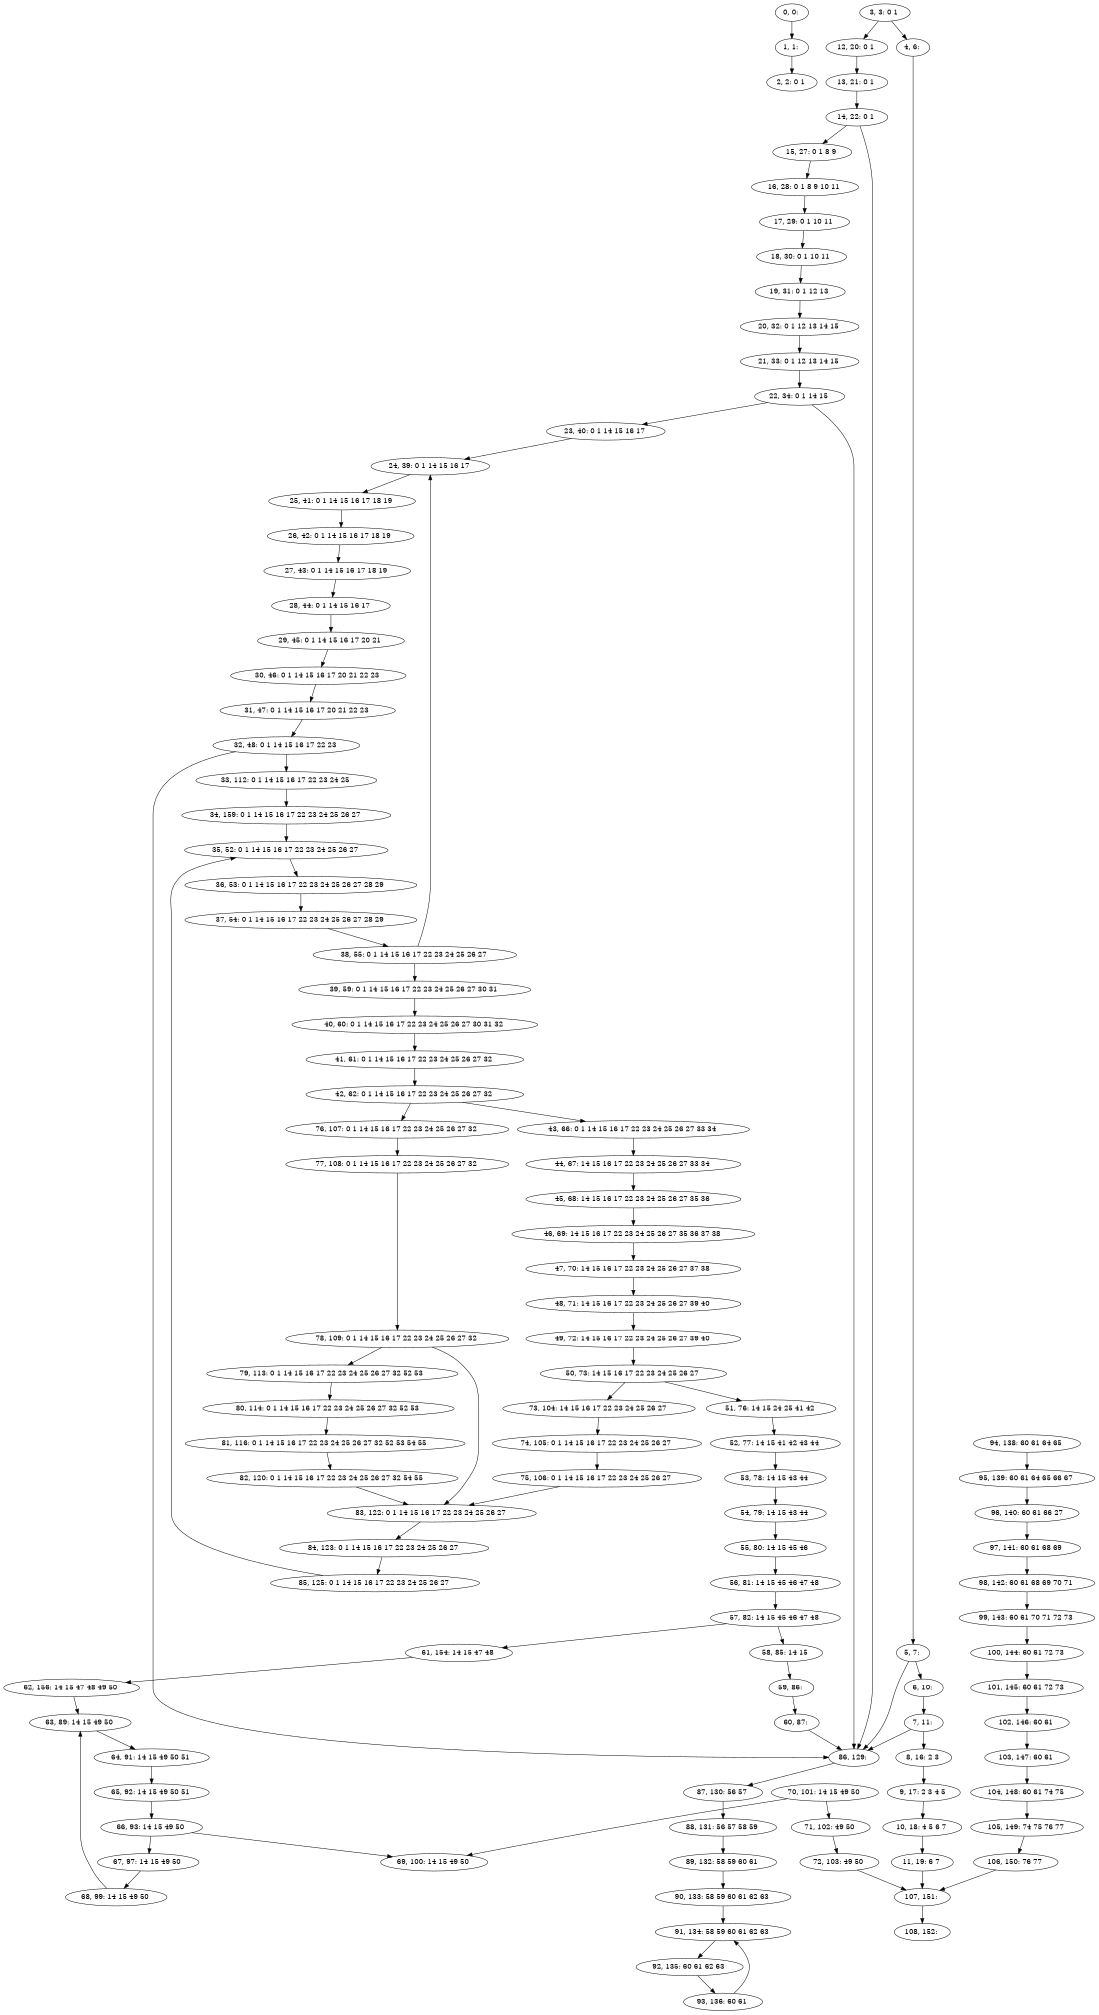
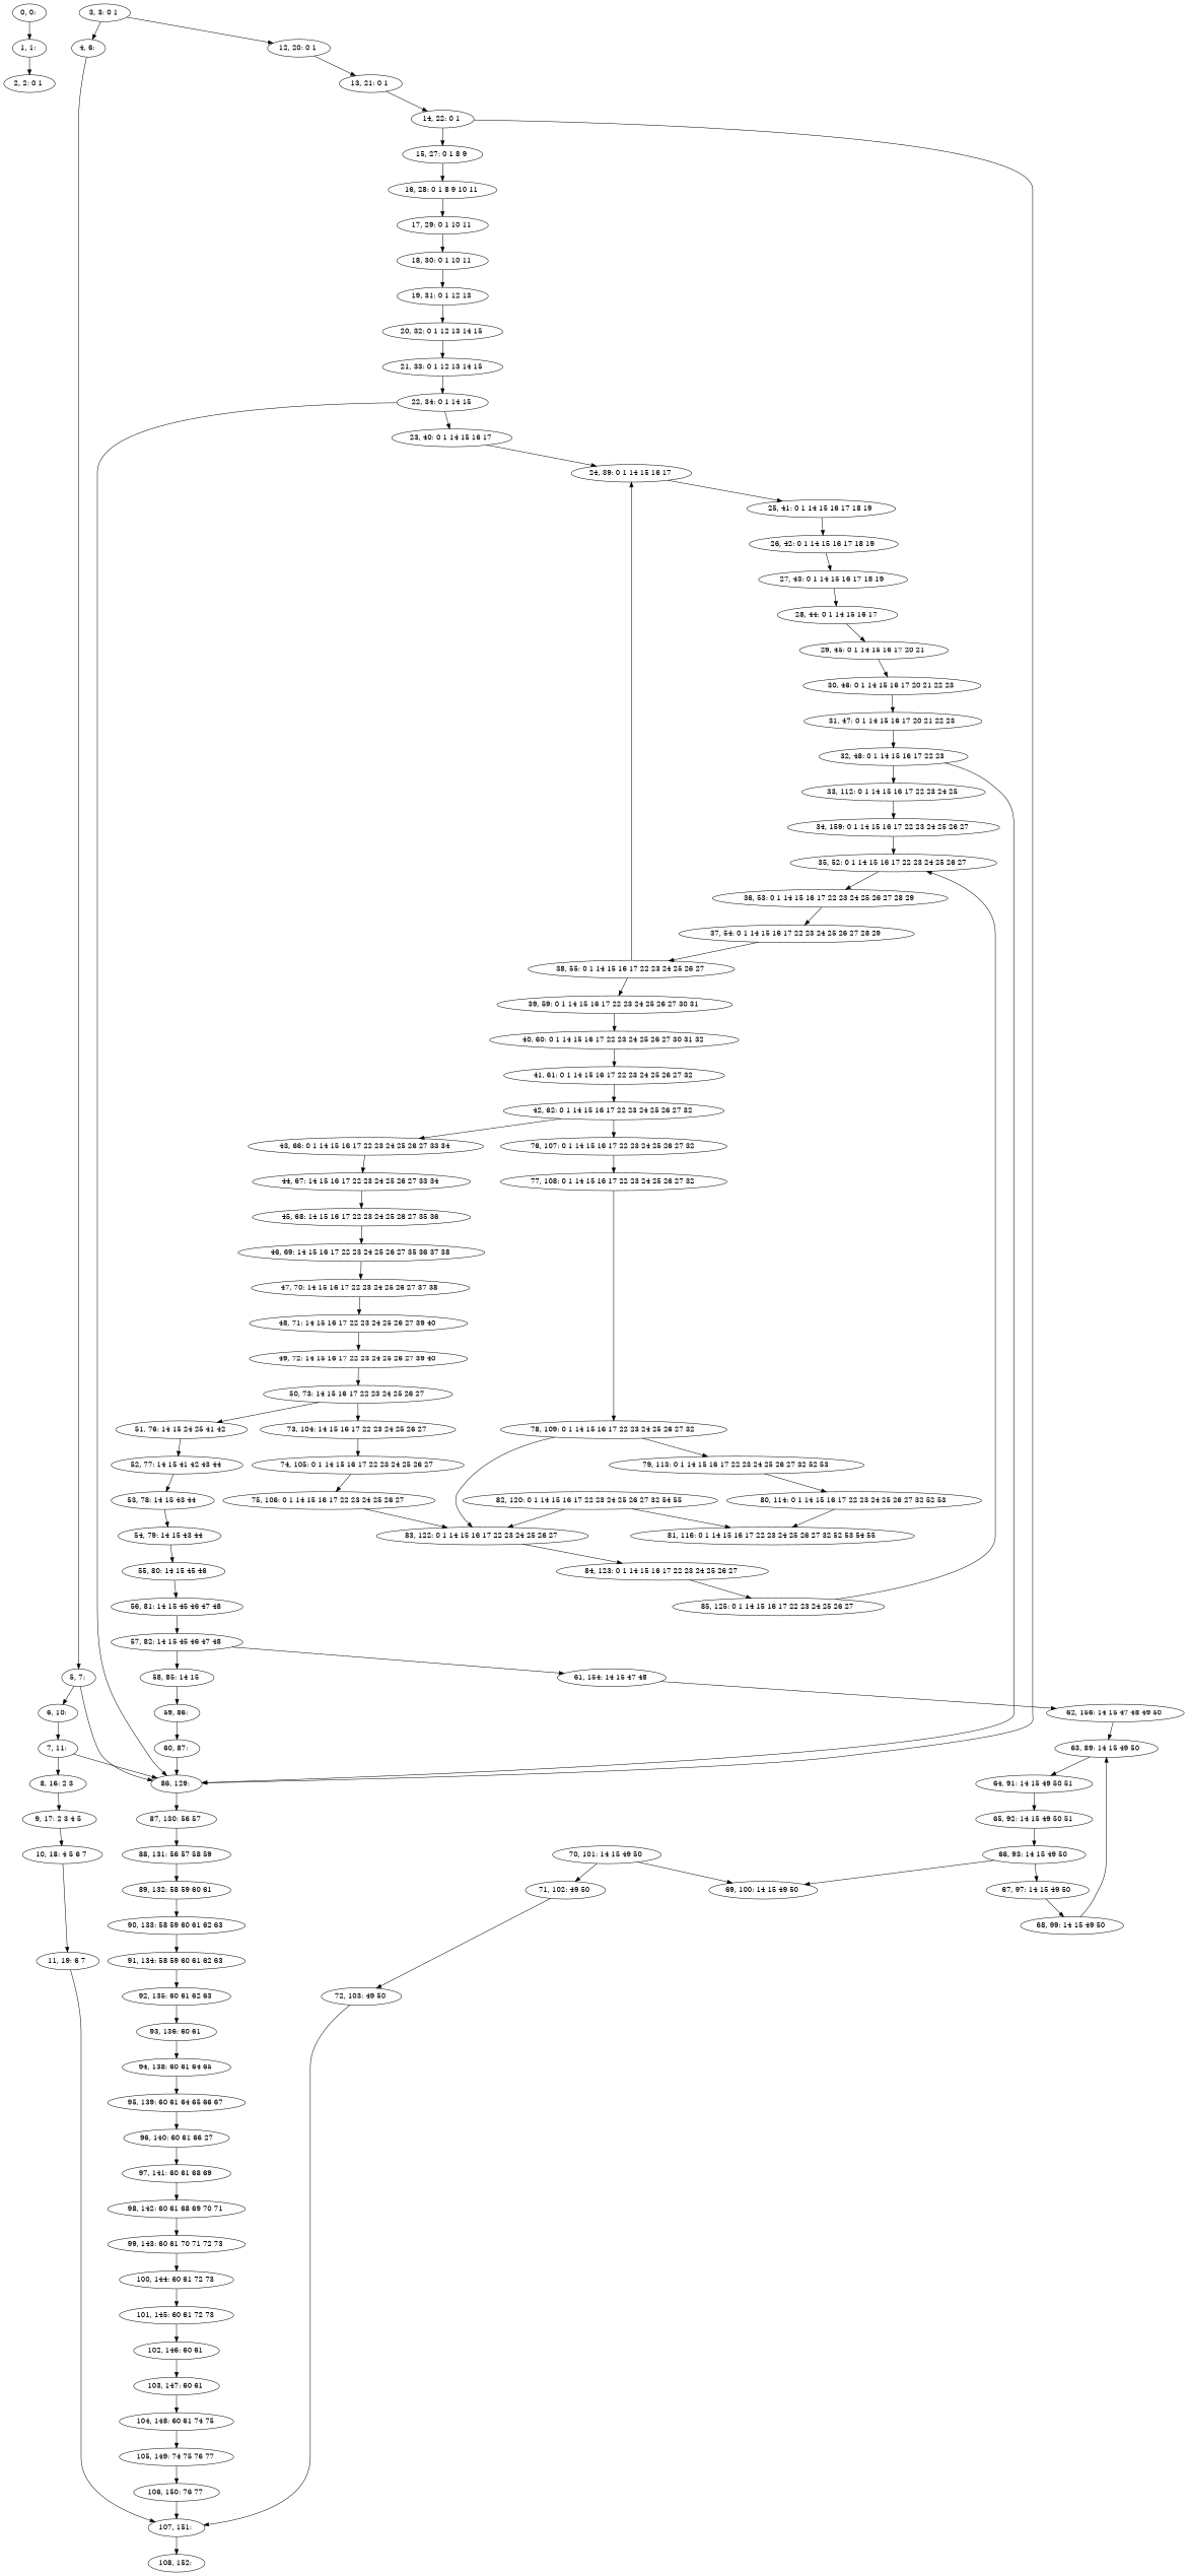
  digraph {
    n1 [label="0, 0: "]
    n2 [label="1, 1: "]
    n3 [label="2, 2: 0 1 "]
    n4 [label="3, 3: 0 1 "]
    n5 [label="4, 6: "]
    n6 [label="12, 20: 0 1 "]
    n7 [label="5, 7: "]
    n8 [label="13, 21: 0 1 "]
    n9 [label="6, 10: "]
    n10 [label="86, 129: "]
    n11 [label="7, 11: "]
    n12 [label="87, 130: 56 57 "]
    n13 [label="8, 16: 2 3 "]
    n14 [label="9, 17: 2 3 4 5 "]
    n15 [label="10, 18: 4 5 6 7 "]
    n16 [label="11, 19: 6 7 "]
    n17 [label="107, 151: "]
    n18 [label="108, 152: "]
    n19 [label="14, 22: 0 1 "]
    n20 [label="15, 27: 0 1 8 9 "]
    n21 [label="16, 28: 0 1 8 9 10 11 "]
    n22 [label="17, 29: 0 1 10 11 "]
    n23 [label="18, 30: 0 1 10 11 "]
    n24 [label="19, 31: 0 1 12 13 "]
    n25 [label="20, 32: 0 1 12 13 14 15 "]
    n26 [label="21, 33: 0 1 12 13 14 15 "]
    n27 [label="22, 34: 0 1 14 15 "]
    n28 [label="23, 40: 0 1 14 15 16 17 "]
    n29 [label="24, 39: 0 1 14 15 16 17 "]
    n30 [label="25, 41: 0 1 14 15 16 17 18 19 "]
    n31 [label="26, 42: 0 1 14 15 16 17 18 19 "]
    n32 [label="27, 43: 0 1 14 15 16 17 18 19 "]
    n33 [label="28, 44: 0 1 14 15 16 17 "]
    n34 [label="29, 45: 0 1 14 15 16 17 20 21 "]
    n35 [label="30, 46: 0 1 14 15 16 17 20 21 22 23 "]
    n36 [label="31, 47: 0 1 14 15 16 17 20 21 22 23 "]
    n37 [label="32, 48: 0 1 14 15 16 17 22 23 "]
    n38 [label="33, 112: 0 1 14 15 16 17 22 23 24 25 "]
    n39 [label="34, 159: 0 1 14 15 16 17 22 23 24 25 26 27 "]
    n40 [label="35, 52: 0 1 14 15 16 17 22 23 24 25 26 27 "]
    n41 [label="36, 53: 0 1 14 15 16 17 22 23 24 25 26 27 28 29 "]
    n42 [label="37, 54: 0 1 14 15 16 17 22 23 24 25 26 27 28 29 "]
    n43 [label="38, 55: 0 1 14 15 16 17 22 23 24 25 26 27 "]
    n44 [label="39, 59: 0 1 14 15 16 17 22 23 24 25 26 27 30 31 "]
    n45 [label="40, 60: 0 1 14 15 16 17 22 23 24 25 26 27 30 31 32 "]
    n46 [label="41, 61: 0 1 14 15 16 17 22 23 24 25 26 27 32 "]
    n47 [label="42, 62: 0 1 14 15 16 17 22 23 24 25 26 27 32 "]
    n48 [label="43, 66: 0 1 14 15 16 17 22 23 24 25 26 27 33 34 "]
    n49 [label="76, 107: 0 1 14 15 16 17 22 23 24 25 26 27 32 "]
    n50 [label="44, 67: 14 15 16 17 22 23 24 25 26 27 33 34 "]
    n51 [label="77, 108: 0 1 14 15 16 17 22 23 24 25 26 27 32 "]
    n52 [label="45, 68: 14 15 16 17 22 23 24 25 26 27 35 36 "]
    n53 [label="46, 69: 14 15 16 17 22 23 24 25 26 27 35 36 37 38 "]
    n54 [label="47, 70: 14 15 16 17 22 23 24 25 26 27 37 38 "]
    n55 [label="48, 71: 14 15 16 17 22 23 24 25 26 27 39 40 "]
    n56 [label="49, 72: 14 15 16 17 22 23 24 25 26 27 39 40 "]
    n57 [label="50, 73: 14 15 16 17 22 23 24 25 26 27 "]
    n58 [label="51, 76: 14 15 24 25 41 42 "]
    n59 [label="73, 104: 14 15 16 17 22 23 24 25 26 27 "]
    n60 [label="52, 77: 14 15 41 42 43 44 "]
    n61 [label="74, 105: 0 1 14 15 16 17 22 23 24 25 26 27 "]
    n62 [label="53, 78: 14 15 43 44 "]
    n63 [label="54, 79: 14 15 43 44 "]
    n64 [label="55, 80: 14 15 45 46 "]
    n65 [label="56, 81: 14 15 45 46 47 48 "]
    n66 [label="57, 82: 14 15 45 46 47 48 "]
    n67 [label="58, 85: 14 15 "]
    n68 [label="61, 154: 14 15 47 48 "]
    n69 [label="59, 86: "]
    n70 [label="62, 156: 14 15 47 48 49 50 "]
    n71 [label="60, 87: "]
    n72 [label="63, 89: 14 15 49 50 "]
    n73 [label="64, 91: 14 15 49 50 51 "]
    n74 [label="65, 92: 14 15 49 50 51 "]
    n75 [label="66, 93: 14 15 49 50 "]
    n76 [label="67, 97: 14 15 49 50 "]
    n77 [label="69, 100: 14 15 49 50 "]
    n78 [label="68, 99: 14 15 49 50 "]
    n79 [label="70, 101: 14 15 49 50 "]
    n80 [label="71, 102: 49 50 "]
    n81 [label="72, 103: 49 50 "]
    n82 [label="75, 106: 0 1 14 15 16 17 22 23 24 25 26 27 "]
    n83 [label="83, 122: 0 1 14 15 16 17 22 23 24 25 26 27 "]
    n84 [label="84, 123: 0 1 14 15 16 17 22 23 24 25 26 27 "]
    n85 [label="78, 109: 0 1 14 15 16 17 22 23 24 25 26 27 32 "]
    n86 [label="79, 113: 0 1 14 15 16 17 22 23 24 25 26 27 32 52 53 "]
    n87 [label="80, 114: 0 1 14 15 16 17 22 23 24 25 26 27 32 52 53 "]
    n88 [label="81, 116: 0 1 14 15 16 17 22 23 24 25 26 27 32 52 53 54 55 "]
    n89 [label="82, 120: 0 1 14 15 16 17 22 23 24 25 26 27 32 54 55 "]
    n90 [label="85, 125: 0 1 14 15 16 17 22 23 24 25 26 27 "]
    n91 [label="88, 131: 56 57 58 59 "]
    n92 [label="89, 132: 58 59 60 61 "]
    n93 [label="90, 133: 58 59 60 61 62 63 "]
    n94 [label="91, 134: 58 59 60 61 62 63 "]
    n95 [label="92, 135: 60 61 62 63 "]
    n96 [label="93, 136: 60 61 "]
    n97 [label="94, 138: 60 61 64 65 "]
    n98 [label="95, 139: 60 61 64 65 66 67 "]
    n99 [label="96, 140: 60 61 66 27"]
    n100 [label="97, 141: 60 61 68 69 "]
    n101 [label="98, 142: 60 61 68 69 70 71 "]
    n102 [label="99, 143: 60 61 70 71 72 73 "]
    n103 [label="100, 144: 60 61 72 73 "]
    n104 [label="101, 145: 60 61 72 73 "]
    n105 [label="102, 146: 60 61 "]
    n106 [label="103, 147: 60 61 "]
    n107 [label="104, 148: 60 61 74 75 "]
    n108 [label="105, 149: 74 75 76 77 "]
    n109 [label="106, 150: 76 77 "]
    n1 -> n2
    n2 -> n3
    n4 -> n5
    n4 -> n6
    n5 -> n7
    n6 -> n8
    n7 -> n9
    n7 -> n10
    n8 -> n19
    n9 -> n11
    n10 -> n12
    n11 -> n10
    n11 -> n13
    n12 -> n91
    n13 -> n14
    n14 -> n15
    n15 -> n16
    n16 -> n17
    n17 -> n18
    n19 -> n10
    n19 -> n20
    n20 -> n21
    n21 -> n22
    n22 -> n23
    n23 -> n24
    n24 -> n25
    n25 -> n26
    n26 -> n27
    n27 -> n10
    n27 -> n28
    n28 -> n29
    n29 -> n30
    n30 -> n31
    n31 -> n32
    n32 -> n33
    n33 -> n34
    n34 -> n35
    n35 -> n36
    n36 -> n37
    n37 -> n10
    n37 -> n38
    n38 -> n39
    n39 -> n40
    n40 -> n41
    n41 -> n42
    n42 -> n43
    n43 -> n29
    n43 -> n44
    n44 -> n45
    n45 -> n46
    n46 -> n47
    n47 -> n48
    n47 -> n49
    n48 -> n50
    n49 -> n51
    n50 -> n52
    n51 -> n85
    n52 -> n53
    n53 -> n54
    n54 -> n55
    n55 -> n56
    n56 -> n57
    n57 -> n58
    n57 -> n59
    n58 -> n60
    n59 -> n61
    n60 -> n62
    n61 -> n82
    n62 -> n63
    n63 -> n64
    n64 -> n65
    n65 -> n66
    n66 -> n67
    n66 -> n68
    n67 -> n69
    n68 -> n70
    n69 -> n71
    n70 -> n72
    n71 -> n10
    n72 -> n73
    n73 -> n74
    n74 -> n75
    n75 -> n76
    n75 -> n77
    n76 -> n78
    n78 -> n72
    n79 -> n77
    n79 -> n80
    n80 -> n81
    n81 -> n17
    n82 -> n83
    n83 -> n84
    n84 -> n90
    n85 -> n83
    n85 -> n86
    n86 -> n87
    n87 -> n88
-   n88 -> n89
+   n89 -> n88
    n89 -> n83
    n90 -> n40
    n91 -> n92
    n92 -> n93
    n93 -> n94
    n94 -> n95
    n95 -> n96
-   n96 -> n94
+   n96 -> n97
    n97 -> n98
    n98 -> n99
    n99 -> n100
    n100 -> n101
    n101 -> n102
    n102 -> n103
    n103 -> n104
    n104 -> n105
    n105 -> n106
    n106 -> n107
    n107 -> n108
    n108 -> n109
    n109 -> n17
  }
